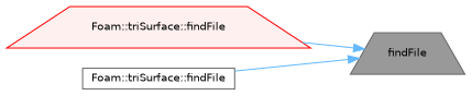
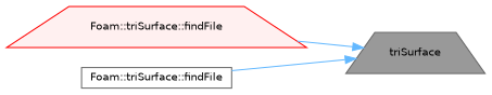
  digraph {
    rankdir=RL
    node [fontname=Helvetica fontsize=10 shape=trapezium style=filled]
    edge [color=steelblue1 dir=back fontname=Helvetica fontsize=10 labelfontname=Helvetica labelfontsize=10 style=solid]
-   n1 [color=gray40 fillcolor=grey60 fontcolor=black height=0.2 label=findFile width=0.4]
+   n1 [color=gray40 fillcolor=grey60 fontcolor=black height=0.2 label=triSurface width=0.4]
    n2 [color=red fillcolor="#FFF0F0" height=0.2 label="Foam::triSurface::findFile" width=0.4]
    n3 [color=grey40 fillcolor=white height=0.2 label="Foam::triSurface::findFile" shape=box width=0.4]
    n1 -> n2
    n1 -> n3
  }
